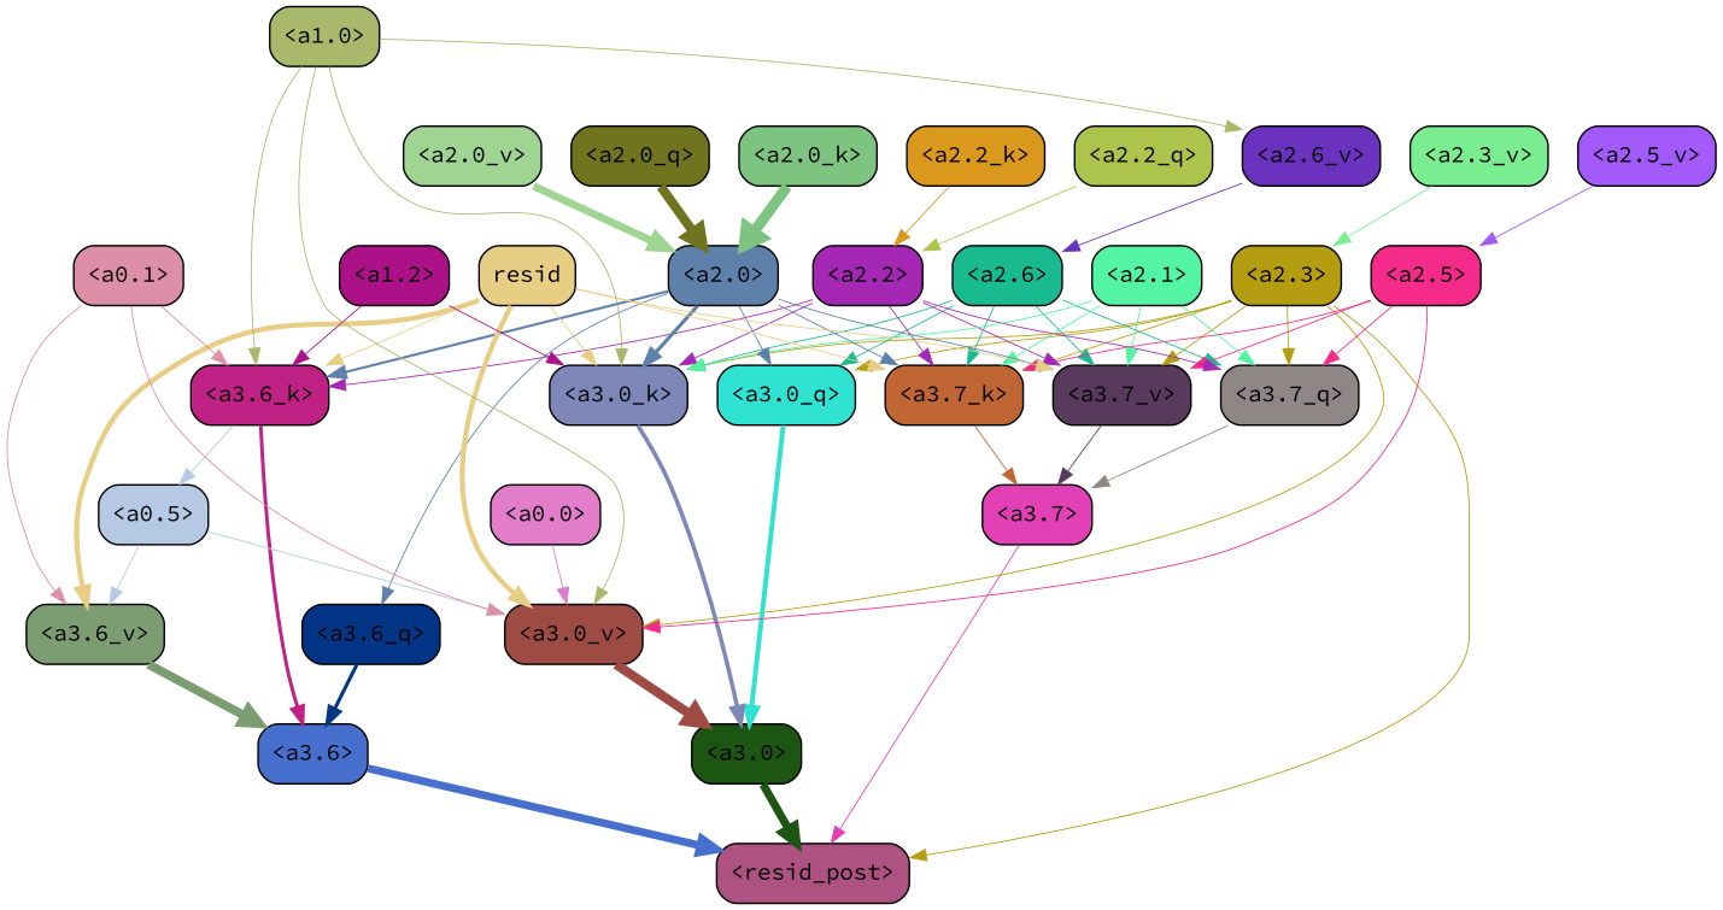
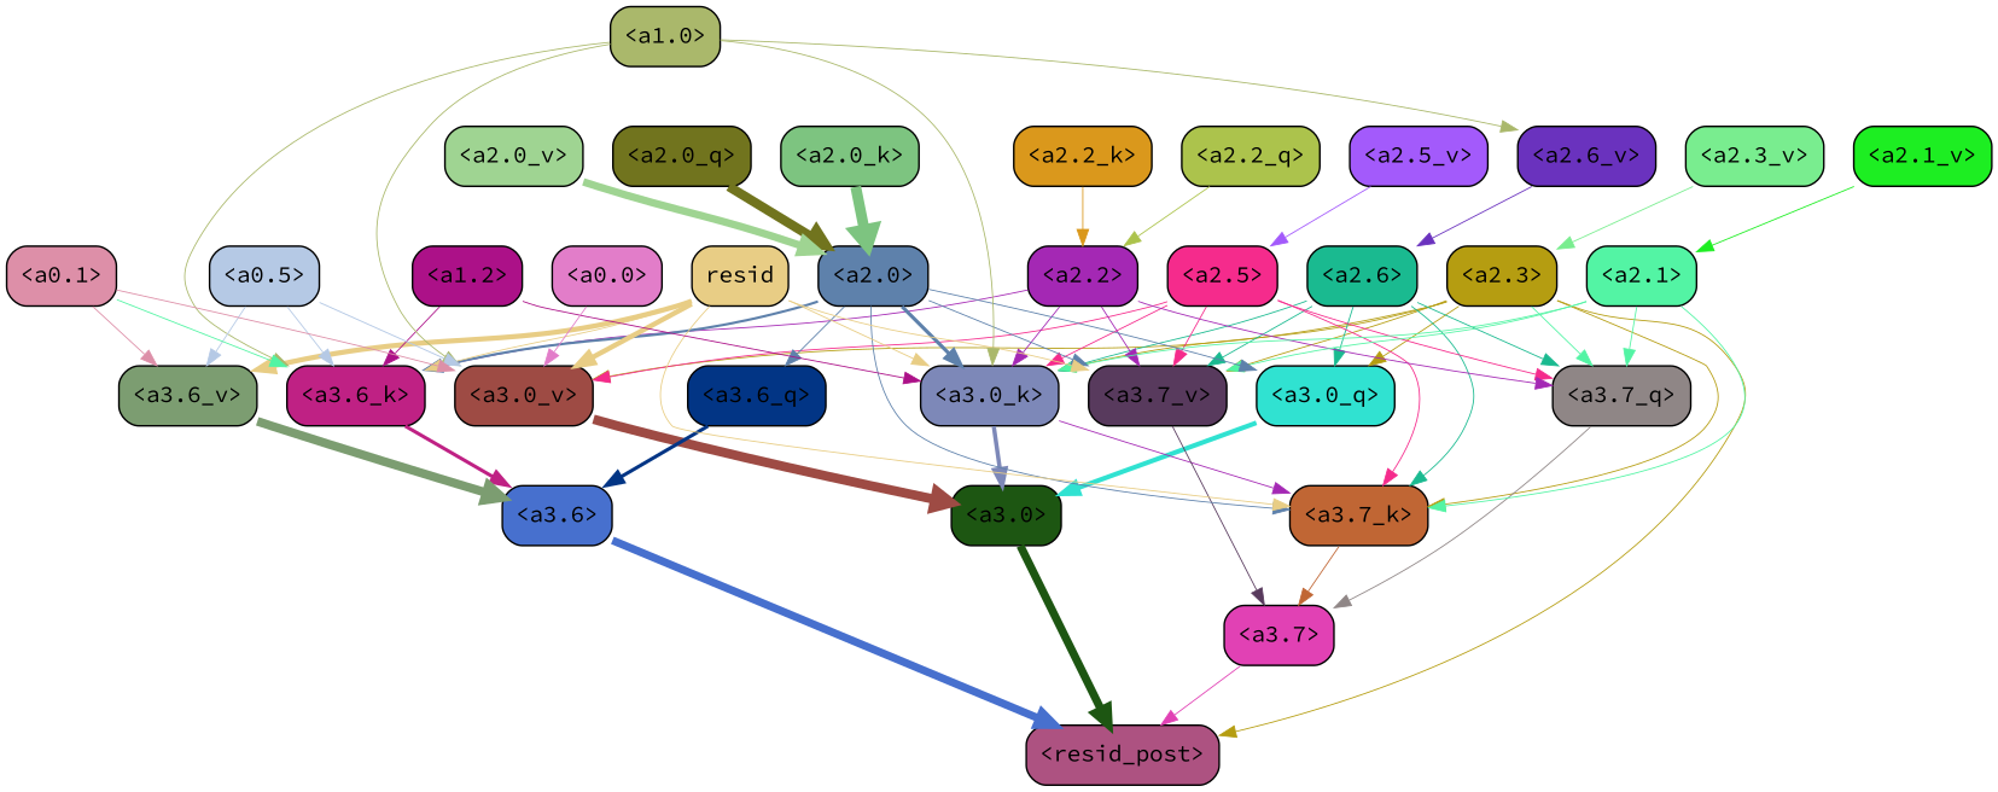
  strict digraph {
    fontname="Source Code Pro"
    splines=true
    node [color=black fontname="Source Code Pro" shape=box style="filled, rounded"]
    edge [color="#b59d11" fontname="Source Code Pro" penwidth=0.6]
    "<a3.7>" [fillcolor="#e141b4"]
    "<resid_post>" [fillcolor="#ad5281"]
    "<a3.6>" [fillcolor="#4770ce"]
    "<a3.0>" [fillcolor="#1d5612"]
    "<a2.3>" [fillcolor="#b59d11"]
    "<a3.7_q>" [fillcolor="#8f8686"]
    "<a3.0_q>" [fillcolor="#30e2d1"]
    "<a3.7_k>" [fillcolor="#c06634"]
    "<a3.0_k>" [fillcolor="#7d88b8"]
    "<a3.7_v>" [fillcolor="#583a5d"]
    "<a3.0_v>" [fillcolor="#9e4b44"]
    "<a3.6_q>" [fillcolor="#023585"]
    "<a3.6_k>" [fillcolor="#bf2184"]
    "<a3.6_v>" [fillcolor="#7c9d71"]
    "<a2.6>" [fillcolor="#1aba90"]
    "<a2.5>" [fillcolor="#f52b8c"]
    "<a2.2>" [fillcolor="#a428b4"]
    "<a2.1>" [fillcolor="#53f4a4"]
    "<a2.0>" [fillcolor="#5e81ab"]
    "<a2.6_v>" [fillcolor="#6a32be"]
    n21 [fillcolor="#e8cd85" label=resid]
    "<a1.2>" [fillcolor="#ac1188"]
    "<a1.0>" [fillcolor="#aab86b"]
    "<a0.5>" [fillcolor="#b5c9e5"]
    "<a0.1>" [fillcolor="#dd8fa8"]
    "<a0.0>" [fillcolor="#e27dc9"]
    "<a2.2_q>" [fillcolor="#acc34c"]
    "<a2.0_q>" [fillcolor="#71741e"]
    "<a2.2_k>" [fillcolor="#da981c"]
    "<a2.0_k>" [fillcolor="#7dc480"]
    "<a2.5_v>" [fillcolor="#a35afb"]
    "<a2.3_v>" [fillcolor="#79ed8f"]
+   "<a2.1_v>" [fillcolor="#1dee22"]
    "<a2.0_v>" [fillcolor="#9fd492"]
    "<a3.7>" -> "<resid_post>" [color="#e141b4"]
    "<a3.6>" -> "<resid_post>" [color="#4770ce" penwidth=4.7534414529800415]
    "<a3.0>" -> "<resid_post>" [color="#1d5612" penwidth=4.898576855659485]
    "<a2.3>" -> "<resid_post>"
-   "<a2.3>" -> "<a3.7_q>"
+   "<a2.3>" -> "<a3.7_q>" [color="#53f4a4"]
    "<a2.3>" -> "<a3.0_q>"
    "<a2.3>" -> "<a3.7_k>"
    "<a2.3>" -> "<a3.0_k>"
    "<a2.3>" -> "<a3.7_v>"
    "<a2.3>" -> "<a3.0_v>"
    "<a3.7_q>" -> "<a3.7>" [color="#8f8686"]
    "<a3.0_q>" -> "<a3.0>" [color="#30e2d1" penwidth=2.870753765106201]
    "<a3.7_k>" -> "<a3.7>" [color="#c06634"]
    "<a3.0_k>" -> "<a3.0>" [color="#7d88b8" penwidth=2.520303964614868]
    "<a3.7_v>" -> "<a3.7>" [color="#583a5d"]
    "<a3.0_v>" -> "<a3.0>" [color="#9e4b44" penwidth=5.680712580680847]
    "<a3.6_q>" -> "<a3.6>" [color="#023585" penwidth=2.160832464694977]
    "<a3.6_k>" -> "<a3.6>" [color="#bf2184" penwidth=2.13908451795578]
    "<a3.6_v>" -> "<a3.6>" [color="#7c9d71" penwidth=5.297133803367615]
    "<a2.6>" -> "<a3.7_q>" [color="#1aba90"]
    "<a2.6>" -> "<a3.0_q>" [color="#1aba90"]
    "<a2.6>" -> "<a3.7_k>" [color="#1aba90"]
    "<a2.6>" -> "<a3.0_k>" [color="#1aba90"]
    "<a2.6>" -> "<a3.7_v>" [color="#1aba90"]
    "<a2.5>" -> "<a3.7_q>" [color="#f52b8c"]
    "<a2.5>" -> "<a3.7_k>" [color="#f52b8c"]
+   "<a2.5>" -> "<a3.0_k>" [color="#f52b8c"]
    "<a2.5>" -> "<a3.7_v>" [color="#f52b8c"]
    "<a2.5>" -> "<a3.0_v>" [color="#f52b8c"]
    "<a2.2>" -> "<a3.7_q>" [color="#a428b4"]
-   "<a2.2>" -> "<a3.7_k>" [color="#a428b4"]
+   "<a3.0_k>" -> "<a3.7_k>" [color="#a428b4"]
    "<a2.2>" -> "<a3.0_k>" [color="#a428b4"]
    "<a2.2>" -> "<a3.7_v>" [color="#a428b4"]
    "<a2.2>" -> "<a3.6_k>" [color="#a428b4"]
    "<a2.1>" -> "<a3.7_q>" [color="#53f4a4"]
    "<a2.1>" -> "<a3.7_k>" [color="#53f4a4"]
    "<a2.1>" -> "<a3.0_k>" [color="#53f4a4"]
    "<a2.1>" -> "<a3.7_v>" [color="#53f4a4"]
    "<a2.0>" -> "<a3.0_q>" [color="#5e81ab"]
    "<a2.0>" -> "<a3.7_k>" [color="#5e81ab"]
    "<a2.0>" -> "<a3.0_k>" [color="#5e81ab" penwidth=2.18752121925354]
    "<a2.0>" -> "<a3.7_v>" [color="#5e81ab"]
    "<a2.0>" -> "<a3.6_q>" [color="#5e81ab"]
    "<a2.0>" -> "<a3.6_k>" [color="#5e81ab" penwidth=1.4957321882247925]
    "<a2.6_v>" -> "<a2.6>" [color="#6a32be"]
    n21 -> "<a3.7_k>" [color="#e8cd85"]
    n21 -> "<a3.0_k>" [color="#e8cd85" penwidth=0.6394047290086746]
    n21 -> "<a3.7_v>" [color="#e8cd85"]
    n21 -> "<a3.0_v>" [color="#e8cd85" penwidth=3.0212591886520386]
    n21 -> "<a3.6_k>" [color="#e8cd85"]
    n21 -> "<a3.6_v>" [color="#e8cd85" penwidth=3.067279100418091]
    "<a1.2>" -> "<a3.0_k>" [color="#ac1188"]
    "<a1.2>" -> "<a3.6_k>" [color="#ac1188"]
    "<a1.0>" -> "<a3.0_k>" [color="#aab86b"]
    "<a1.0>" -> "<a3.0_v>" [color="#aab86b"]
    "<a1.0>" -> "<a3.6_k>" [color="#aab86b"]
    "<a1.0>" -> "<a2.6_v>" [color="#aab86b"]
    "<a0.5>" -> "<a3.0_v>" [color="#b5c9e5" penwidth=0.648682102560997]
-   "<a3.6_k>" -> "<a0.5>" [color="#b5c9e5"]
+   "<a0.5>" -> "<a3.6_k>" [color="#b5c9e5"]
    "<a0.5>" -> "<a3.6_v>" [color="#b5c9e5"]
    "<a0.1>" -> "<a3.0_v>" [color="#dd8fa8"]
-   "<a0.1>" -> "<a3.6_k>" [color="#dd8fa8"]
+   "<a0.1>" -> "<a3.6_k>" [color="#53f4a4"]
    "<a0.1>" -> "<a3.6_v>" [color="#dd8fa8"]
    "<a0.0>" -> "<a3.0_v>" [color="#e27dc9"]
    "<a2.2_q>" -> "<a2.2>" [color="#acc34c"]
    "<a2.0_q>" -> "<a2.0>" [color="#71741e" penwidth=5.681910276412964]
    "<a2.2_k>" -> "<a2.2>" [color="#da981c"]
    "<a2.0_k>" -> "<a2.0>" [color="#7dc480" penwidth=6.447777509689331]
    "<a2.5_v>" -> "<a2.5>" [color="#a35afb"]
    "<a2.3_v>" -> "<a2.3>" [color="#79ed8f"]
+   "<a2.1_v>" -> "<a2.1>" [color="#1dee22"]
    "<a2.0_v>" -> "<a2.0>" [color="#9fd492" penwidth=4.5695202350616455]
  }
